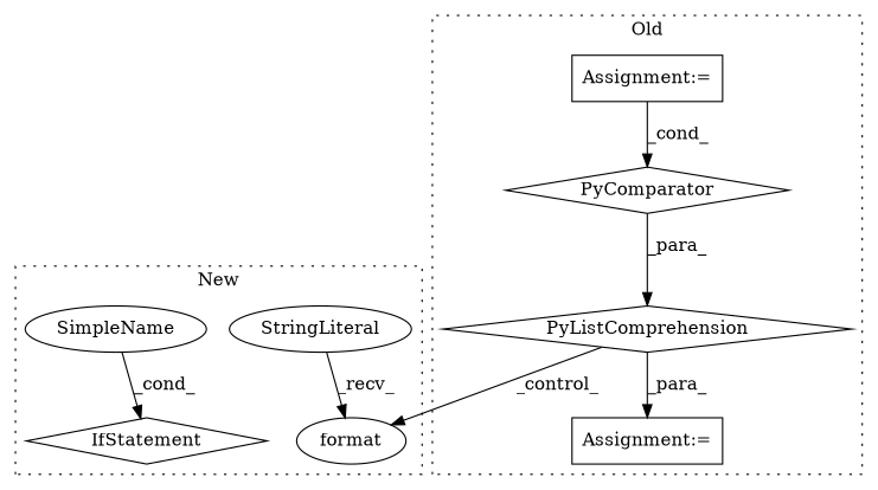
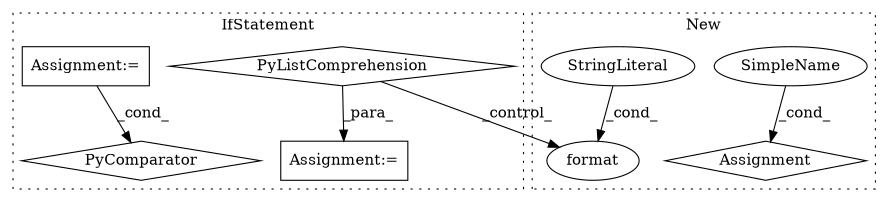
  digraph {
    node [a=7 l=39 s=447 shape=diamond]
    n1 [a=109 l=151 label=PyListComprehension s=343]
    n2 [a=113 label=PyComparator]
    n3 [l=12 label="Assignment:=" s=331 shape=box]
    n4 [label="Assignment:=" shape=box]
    n5 [a=32 l="7,1" label=format s="777,787" shape=ellipse]
    n6 [a=45 l=11 label=StringLiteral s=765 shape=ellipse]
    n7 [a=42 l=5 label=SimpleName s=869 shape=ellipse]
-   n8 [a=25 l=28 label=IfStatement s=846]
+   n8 [a=25 l=28 label=Assignment s=846]
    subgraph cluster_1 {
-     label=Old
+     label=IfStatement
      style=dotted
      n1
      n2
      n3
      n4
    }
    subgraph cluster_2 {
      label=New
      style=dotted
      n5
      n6
      n7
      n8
    }
    n1 -> n3 [label=_para_]
    n1 -> n5 [label=_control_]
-   n2 -> n1 [label=_para_]
    n4 -> n2 [label=_cond_]
-   n6 -> n5 [label=_recv_]
+   n6 -> n5 [label=_cond_]
    n7 -> n8 [label=_cond_]
  }
